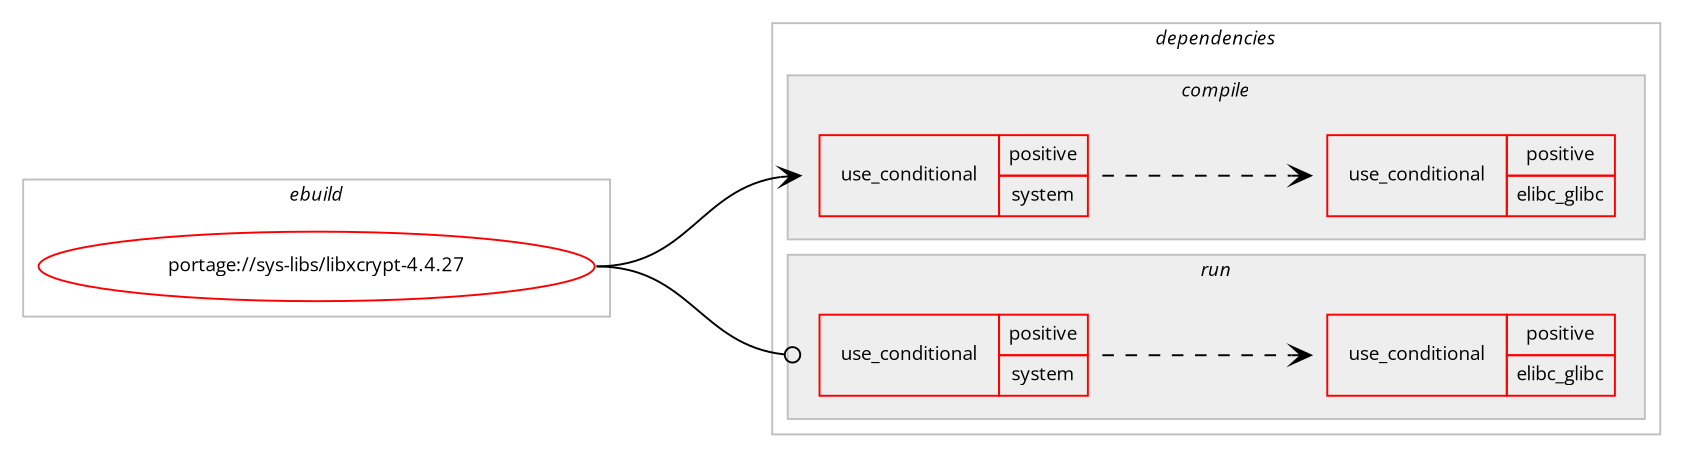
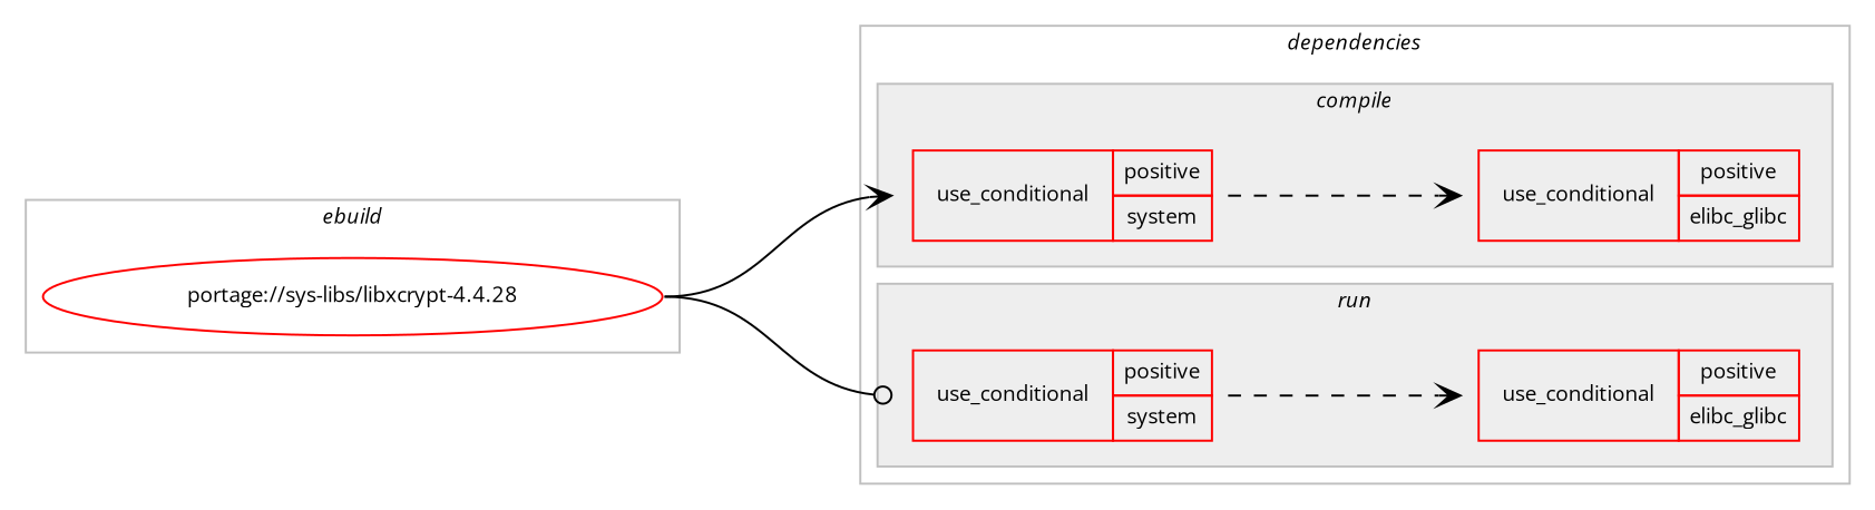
  digraph {
    compound=true
    concentrate=true
    fontname="Open Sans"
    fontsize=10
    newrank=true
    rankdir=LR
    ranksep=1.5
    node [color=red fontname="Open Sans" fontsize=10 shape=none]
    edge [arrowhead=vee headport=w style=solid tailport=e weight=20 fontname="Open Sans"]
-   n1 [label="portage://sys-libs/libxcrypt-4.4.27" width=4 shape=""]
+   n1 [label="portage://sys-libs/libxcrypt-4.4.28" width=4 shape=""]
    n2 [label=<<TABLE BORDER="0" CELLBORDER="1" CELLSPACING="0" CELLPADDING="4"><TR><TD ROWSPAN="3" CELLPADDING="10">use_conditional</TD></TR><TR><TD>positive</TD></TR><TR><TD>elibc_glibc</TD></TR></TABLE>>]
    n3 [label=<<TABLE BORDER="0" CELLBORDER="1" CELLSPACING="0" CELLPADDING="4"><TR><TD ROWSPAN="3" CELLPADDING="10">use_conditional</TD></TR><TR><TD>positive</TD></TR><TR><TD>system</TD></TR></TABLE>>]
    n4 [label=<<TABLE BORDER="0" CELLBORDER="1" CELLSPACING="0" CELLPADDING="4"><TR><TD ROWSPAN="3" CELLPADDING="10">use_conditional</TD></TR><TR><TD>positive</TD></TR><TR><TD>elibc_glibc</TD></TR></TABLE>>]
    n5 [label=<<TABLE BORDER="0" CELLBORDER="1" CELLSPACING="0" CELLPADDING="4"><TR><TD ROWSPAN="3" CELLPADDING="10">use_conditional</TD></TR><TR><TD>positive</TD></TR><TR><TD>system</TD></TR></TABLE>>]
    subgraph cluster_1 {
      color=gray
      label=<<i>ebuild</i>>
      n1
    }
    subgraph cluster_2 {
      color=gray
      label=<<i>dependencies</i>>
      subgraph cluster_3 {
        color=gray
        fillcolor="#eeeeee"
        label=<<i>compile</i>>
        style=filled
        subgraph sub_4 {
          color=gray
          fillcolor="#eeeeee"
          label=<<i>compile</i>>
          style=filled
          n3
          subgraph sub_5 {
            color=gray
            fillcolor="#eeeeee"
            label=<<i>compile</i>>
            style=filled
            n2
          }
        }
      }
      subgraph cluster_6 {
        color=gray
        fillcolor="#eeeeee"
        label=<<i>compile and run</i>>
        style=filled
      }
      subgraph cluster_7 {
        color=gray
        fillcolor="#eeeeee"
        label=<<i>run</i>>
        style=filled
        subgraph sub_8 {
          color=gray
          fillcolor="#eeeeee"
          label=<<i>run</i>>
          style=filled
          n5
          subgraph sub_9 {
            color=gray
            fillcolor="#eeeeee"
            label=<<i>run</i>>
            style=filled
            n4
          }
        }
      }
    }
    subgraph cluster_10 {
      color=gray
      label=<<i>candidates</i>>
      rank=same
    }
    n1 -> n3
    n1 -> n5 [arrowhead=odot]
    n3 -> n2 [style=dashed]
    n5 -> n4 [style=dashed]
  }
